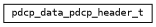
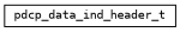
  digraph {
    rankdir=LR
    fontname="DejaVu Sans Mono"
-   n1 [color=black fillcolor=white fontname="DejaVu Sans Mono" fontsize=10 height=0.2 label=pdcp_data_pdcp_header_t shape=record style=filled width=0.4]
+   n1 [color=black fillcolor=white fontname="DejaVu Sans Mono" fontsize=10 height=0.2 label=pdcp_data_ind_header_t shape=record style=filled width=0.4]
  }
